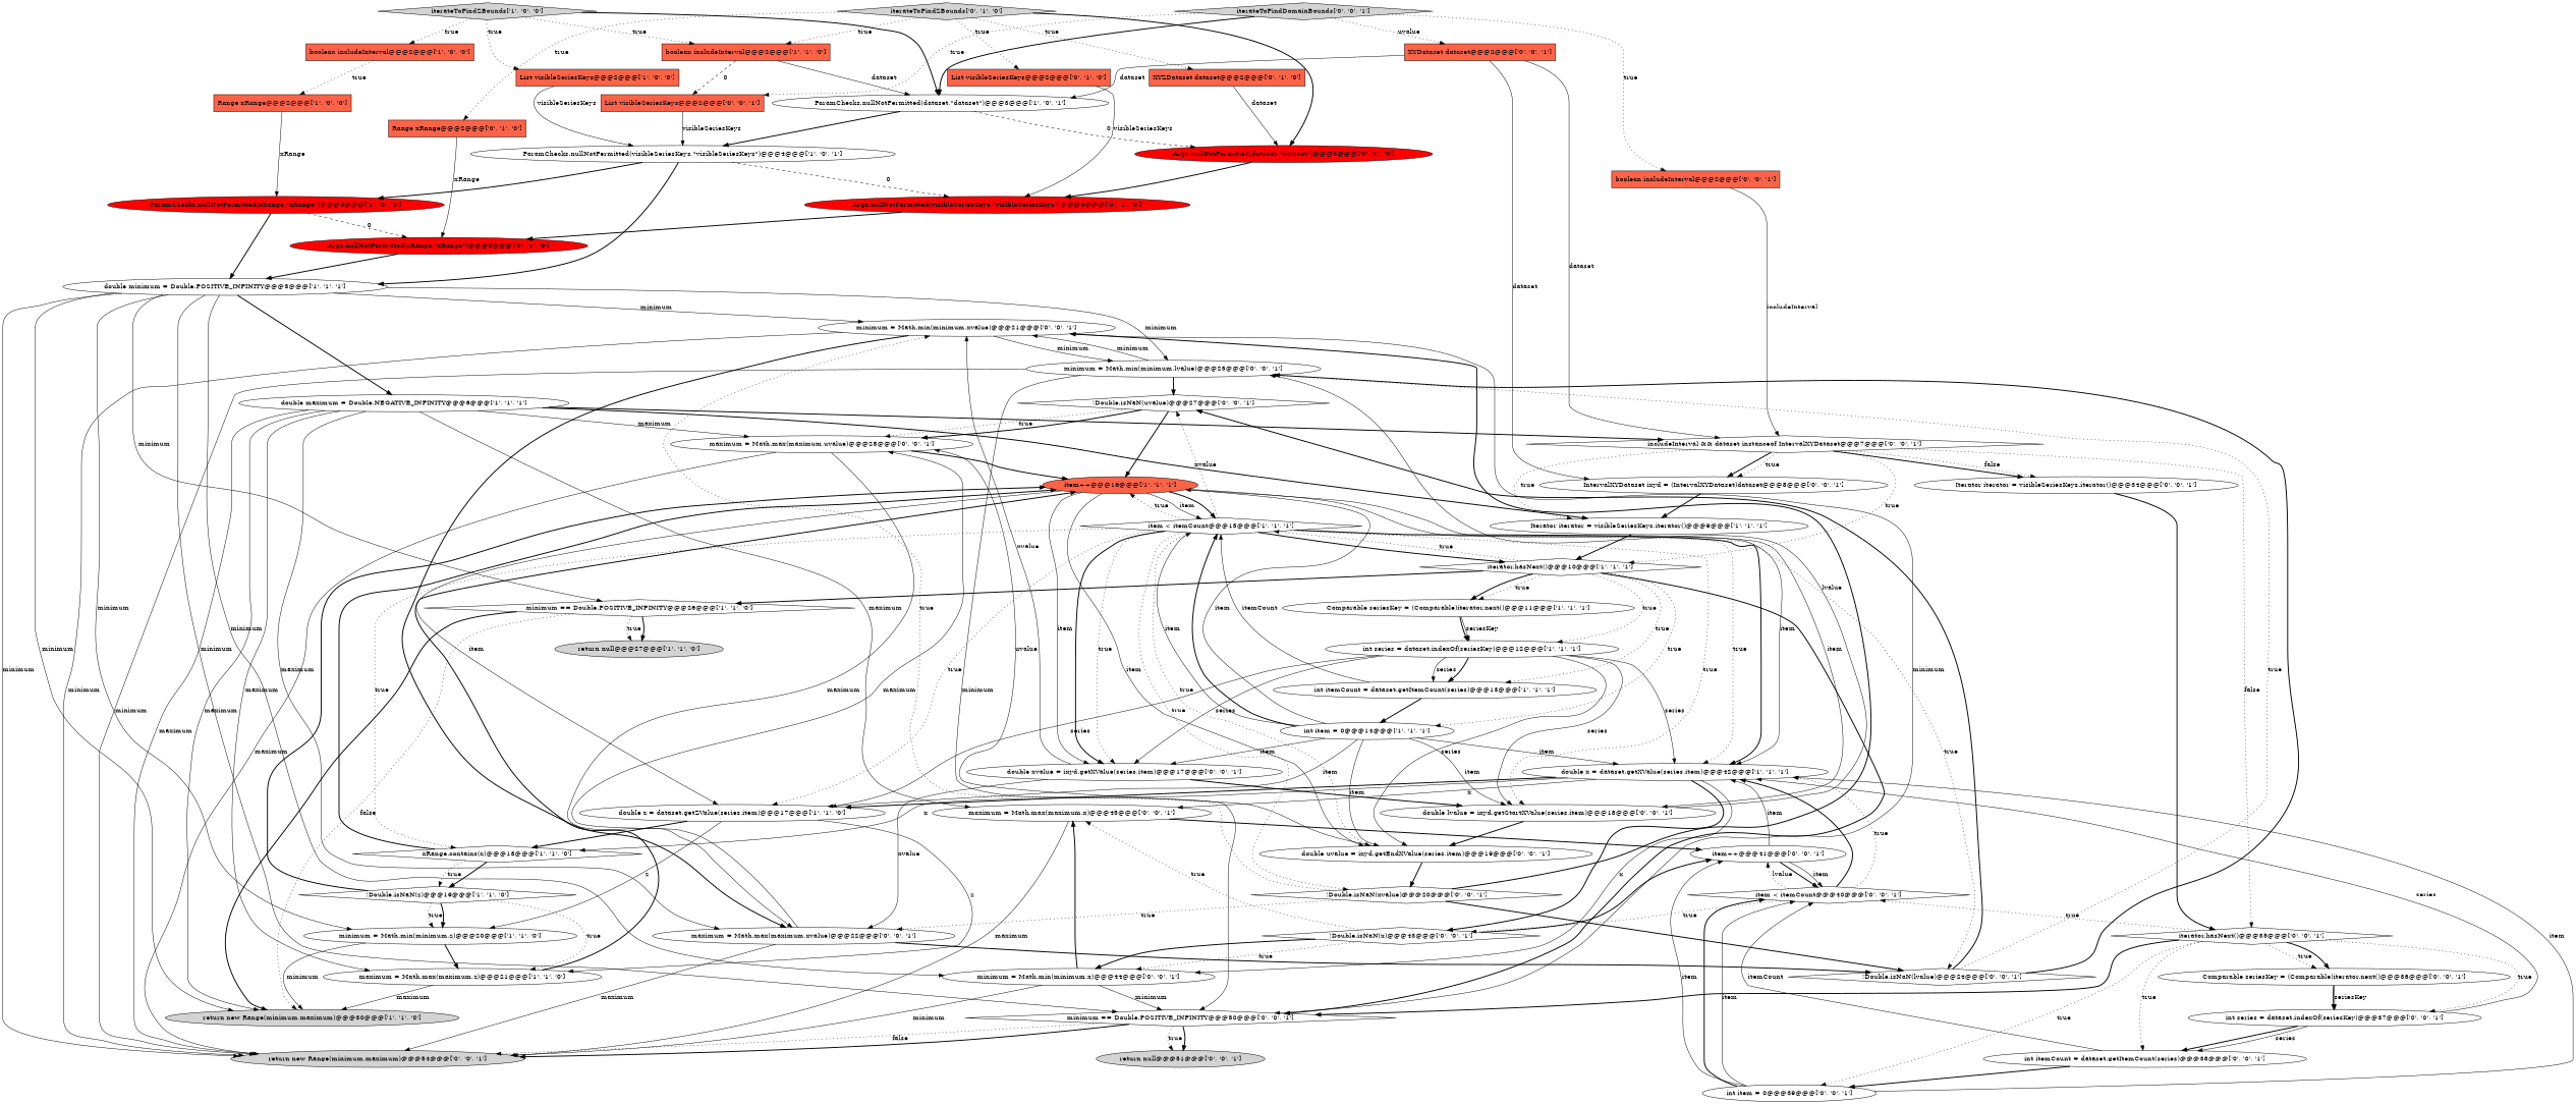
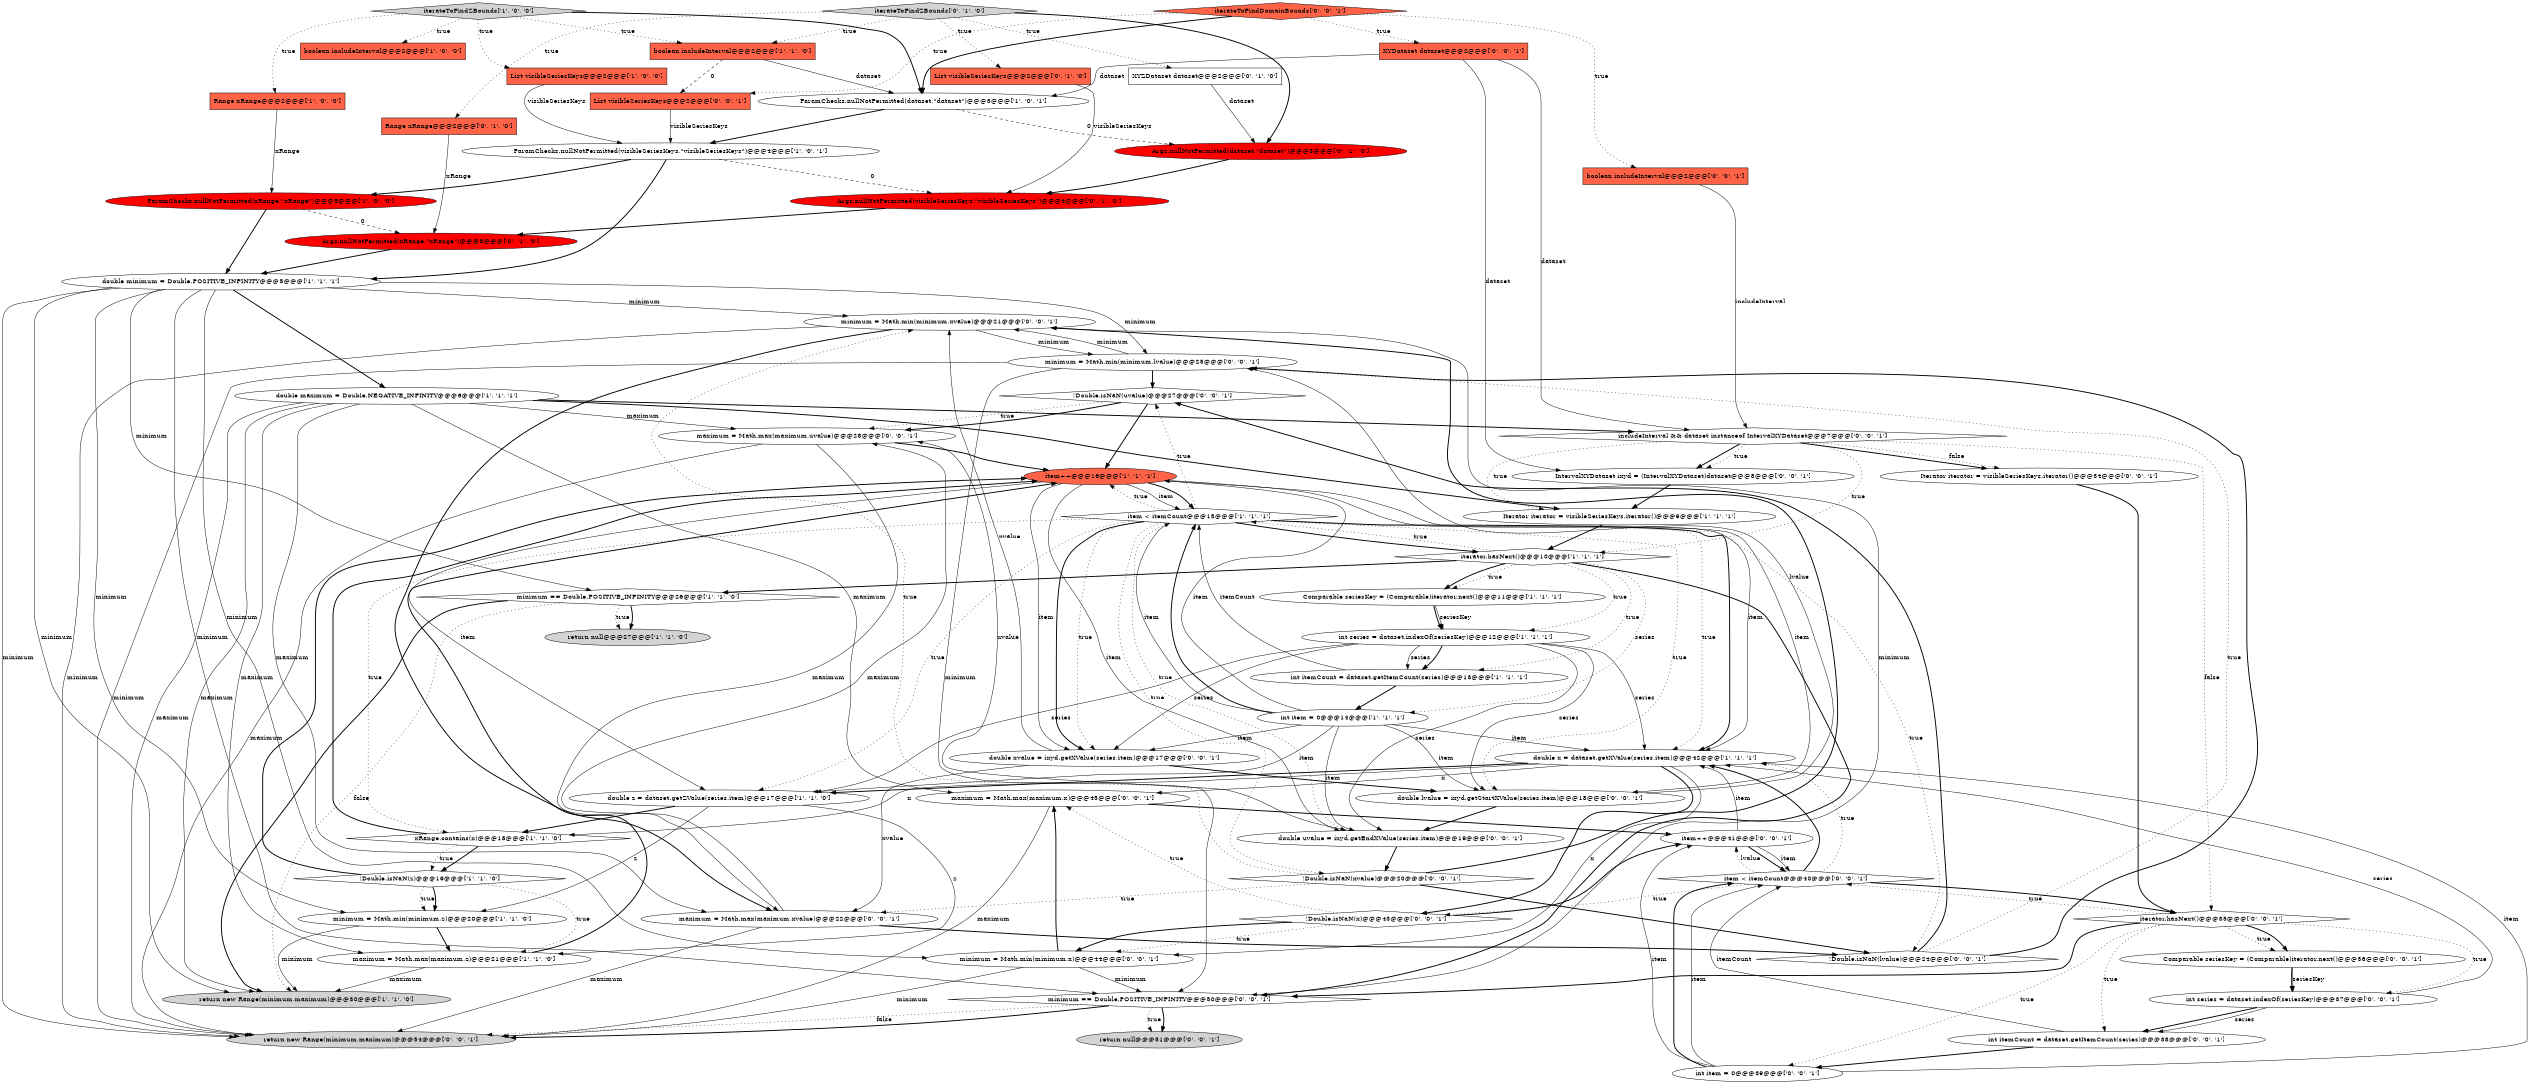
  digraph {
    node [fillcolor=white shape=ellipse style=filled]
    edge [style=solid]
    n1 [fillcolor=tomato label="List visibleSeriesKeys@@@2@@@['1', '0', '0']" shape=box]
    n2 [label="ParamChecks.nullNotPermitted(visibleSeriesKeys,\"visibleSeriesKeys\")@@@4@@@['1', '0', '1']"]
    n3 [fillcolor=red label="ParamChecks.nullNotPermitted(xRange,\"xRange\")@@@5@@@['1', '0', '0']"]
    n4 [label="double minimum = Double.POSITIVE_INFINITY@@@5@@@['1', '1', '1']"]
    n5 [fillcolor=red label="Args.nullNotPermitted(visibleSeriesKeys,\"visibleSeriesKeys\")@@@4@@@['0', '1', '0']"]
    n6 [label="Iterator iterator = visibleSeriesKeys.iterator()@@@9@@@['1', '1', '1']"]
    n7 [label="iterator.hasNext()@@@10@@@['1', '1', '1']" shape=diamond]
    n8 [label="minimum == Double.POSITIVE_INFINITY@@@50@@@['0', '0', '1']" shape=diamond]
    n9 [label="int itemCount = dataset.getItemCount(series)@@@13@@@['1', '1', '1']"]
    n10 [label="int item = 0@@@14@@@['1', '1', '1']"]
    n11 [label="item < itemCount@@@15@@@['1', '1', '1']" shape=diamond]
    n12 [label="Comparable seriesKey = (Comparable)iterator.next()@@@11@@@['1', '1', '1']"]
    n13 [label="minimum == Double.POSITIVE_INFINITY@@@26@@@['1', '1', '0']" shape=diamond]
    n14 [label="int series = dataset.indexOf(seriesKey)@@@12@@@['1', '1', '1']"]
    n15 [label="minimum = Math.min(minimum,xvalue)@@@21@@@['0', '0', '1']"]
    n16 [label="minimum = Math.min(minimum,lvalue)@@@25@@@['0', '0', '1']"]
    n17 [fillcolor=lightgray label="return new Range(minimum,maximum)@@@54@@@['0', '0', '1']"]
    n18 [label="maximum = Math.max(maximum,xvalue)@@@22@@@['0', '0', '1']"]
    n19 [fillcolor=lightgray label="return null@@@51@@@['0', '0', '1']"]
    n20 [label="!Double.isNaN(uvalue)@@@27@@@['0', '0', '1']" shape=diamond]
    n21 [label="maximum = Math.max(maximum,uvalue)@@@28@@@['0', '0', '1']"]
    n22 [label="!Double.isNaN(lvalue)@@@24@@@['0', '0', '1']" shape=diamond]
    n23 [fillcolor=lightgray label="return null@@@27@@@['1', '1', '0']"]
    n24 [label="double maximum = Double.NEGATIVE_INFINITY@@@6@@@['1', '1', '1']"]
    n25 [label="includeInterval && dataset instanceof IntervalXYDataset@@@7@@@['0', '0', '1']" shape=diamond]
    n26 [label="maximum = Math.max(maximum,x)@@@45@@@['0', '0', '1']"]
    n27 [fillcolor=lightgray label="return new Range(minimum,maximum)@@@30@@@['1', '1', '0']"]
    n28 [label="maximum = Math.max(maximum,z)@@@21@@@['1', '1', '0']"]
    n29 [label="iterator.hasNext()@@@35@@@['0', '0', '1']" shape=diamond]
    n30 [label="IntervalXYDataset ixyd = (IntervalXYDataset)dataset@@@8@@@['0', '0', '1']"]
    n31 [label="Iterator iterator = visibleSeriesKeys.iterator()@@@34@@@['0', '0', '1']"]
    n32 [label="item++@@@41@@@['0', '0', '1']"]
    n33 [fillcolor=tomato label="item++@@@16@@@['1', '1', '1']"]
    n34 [fillcolor=red label="Args.nullNotPermitted(xRange,\"xRange\")@@@5@@@['0', '1', '0']"]
    n35 [label="minimum = Math.min(minimum,z)@@@20@@@['1', '1', '0']"]
    n36 [label="minimum = Math.min(minimum,x)@@@44@@@['0', '0', '1']"]
    n37 [label="xRange.contains(x)@@@18@@@['1', '1', '0']" shape=diamond]
    n38 [label="!Double.isNaN(z)@@@19@@@['1', '1', '0']" shape=diamond]
    n39 [label="double uvalue = ixyd.getEndXValue(series,item)@@@19@@@['0', '0', '1']"]
    n40 [label="double lvalue = ixyd.getStartXValue(series,item)@@@18@@@['0', '0', '1']"]
    n41 [label="double z = dataset.getZValue(series,item)@@@17@@@['1', '1', '0']"]
    n42 [label="double x = dataset.getXValue(series,item)@@@42@@@['1', '1', '1']"]
    n43 [label="double xvalue = ixyd.getXValue(series,item)@@@17@@@['0', '0', '1']"]
    n44 [label="!Double.isNaN(xvalue)@@@20@@@['0', '0', '1']" shape=diamond]
-   n45 [fillcolor=lightgray label="iterateToFindDomainBounds['0', '0', '1']" shape=diamond]
+   n45 [fillcolor=tomato label="iterateToFindDomainBounds['0', '0', '1']" shape=diamond]
    n46 [label="ParamChecks.nullNotPermitted(dataset,\"dataset\")@@@3@@@['1', '0', '1']"]
    n47 [fillcolor=tomato label="XYDataset dataset@@@2@@@['0', '0', '1']" shape=box]
    n48 [fillcolor=tomato label="List visibleSeriesKeys@@@2@@@['0', '0', '1']" shape=box]
    n49 [fillcolor=tomato label="boolean includeInterval@@@2@@@['0', '0', '1']" shape=box]
    n50 [fillcolor=red label="Args.nullNotPermitted(dataset,\"dataset\")@@@3@@@['0', '1', '0']"]
    n51 [label="!Double.isNaN(x)@@@43@@@['0', '0', '1']" shape=diamond]
    n52 [label="int series = dataset.indexOf(seriesKey)@@@37@@@['0', '0', '1']"]
    n53 [label="int item = 0@@@39@@@['0', '0', '1']"]
    n54 [label="int itemCount = dataset.getItemCount(series)@@@38@@@['0', '0', '1']"]
    n55 [label="Comparable seriesKey = (Comparable)iterator.next()@@@36@@@['0', '0', '1']"]
    n56 [label="item < itemCount@@@40@@@['0', '0', '1']" shape=diamond]
    n57 [fillcolor=tomato label="boolean includeInterval@@@2@@@['1', '0', '0']" shape=box]
    n58 [fillcolor=tomato label="Range xRange@@@2@@@['1', '0', '0']" shape=box]
    n59 [fillcolor=tomato label="List visibleSeriesKeys@@@2@@@['0', '1', '0']" shape=box]
    n60 [fillcolor=tomato label="boolean includeInterval@@@2@@@['1', '1', '0']" shape=box]
    n61 [fillcolor=lightgray label="iterateToFindZBounds['0', '1', '0']" shape=diamond]
-   n62 [fillcolor=tomato label="XYZDataset dataset@@@2@@@['0', '1', '0']" shape=box]
+   n62 [label="XYZDataset dataset@@@2@@@['0', '1', '0']" shape=box]
    n63 [fillcolor=tomato label="Range xRange@@@2@@@['0', '1', '0']" shape=box]
    n64 [fillcolor=lightgray label="iterateToFindZBounds['1', '0', '0']" shape=diamond]
    n1 -> n2 [label=visibleSeriesKeys]
    n2 -> n3 [style=bold]
    n2 -> n4 [style=bold]
    n2 -> n5 [label=0 style=dashed]
    n3 -> n4 [style=bold]
    n3 -> n34 [label=0 style=dashed]
    n4 -> n8 [label=minimum]
    n4 -> n13 [label=minimum]
    n4 -> n15 [label=minimum]
    n4 -> n16 [label=minimum]
    n4 -> n17 [label=minimum]
    n4 -> n24 [style=bold]
    n4 -> n27 [label=minimum]
    n4 -> n35 [label=minimum]
    n4 -> n36 [label=minimum]
    n5 -> n34 [style=bold]
    n6 -> n7 [style=bold]
    n7 -> n8 [style=bold]
    n7 -> n9 [label=true style=dotted]
-   n7 -> n10 [label=true style=dotted]
+   n7 -> n10 [label=series style=dotted]
    n7 -> n11 [label=true style=dotted]
    n7 -> n12 [label=true style=dotted]
    n7 -> n12 [style=bold]
    n7 -> n13 [style=bold]
    n7 -> n14 [label=true style=dotted]
    n8 -> n17 [style=bold]
    n8 -> n17 [label=false style=dotted]
    n8 -> n19 [style=bold]
    n8 -> n19 [label=true style=dotted]
    n9 -> n10 [style=bold]
    n9 -> n11 [label=itemCount]
    n10 -> n11 [label=item]
    n10 -> n11 [style=bold]
    n10 -> n33 [label=item]
    n10 -> n39 [label=item]
    n10 -> n40 [label=item]
    n10 -> n41 [label=item]
    n10 -> n42 [label=item]
    n10 -> n43 [label=item]
    n11 -> n7 [style=bold]
-   n11 -> n20 [label=xvalue style=dotted]
+   n11 -> n20 [label=true style=dotted]
    n11 -> n22 [label=true style=dotted]
    n11 -> n33 [label=true style=dotted]
    n11 -> n37 [label=true style=dotted]
    n11 -> n39 [label=true style=dotted]
    n11 -> n40 [label=true style=dotted]
    n11 -> n41 [label=true style=dotted]
    n11 -> n42 [label=true style=dotted]
    n11 -> n42 [style=bold]
    n11 -> n43 [label=true style=dotted]
    n11 -> n43 [style=bold]
    n11 -> n44 [label=true style=dotted]
    n12 -> n14 [style=bold]
    n12 -> n14 [label=seriesKey]
    n13 -> n23 [style=bold]
    n13 -> n23 [label=true style=dotted]
    n13 -> n27 [style=bold]
    n13 -> n27 [label=false style=dotted]
    n14 -> n9 [style=bold]
    n14 -> n9 [label=series]
    n14 -> n39 [label=series]
    n14 -> n40 [label=series]
    n14 -> n41 [label=series]
    n14 -> n42 [label=series]
    n14 -> n43 [label=series]
    n15 -> n8 [label=minimum]
    n15 -> n16 [label=minimum]
    n15 -> n17 [label=minimum]
    n15 -> n18 [style=bold]
    n16 -> n8 [label=minimum]
    n16 -> n15 [label=minimum]
    n16 -> n17 [label=minimum]
    n16 -> n20 [style=bold]
    n18 -> n17 [label=maximum]
    n18 -> n21 [label=maximum]
    n18 -> n22 [style=bold]
    n20 -> n21 [label=true style=dotted]
    n20 -> n21 [style=bold]
    n20 -> n33 [style=bold]
    n21 -> n17 [label=maximum]
    n21 -> n18 [label=maximum]
    n21 -> n33 [style=bold]
    n22 -> n16 [style=bold]
    n22 -> n16 [label=true style=dotted]
    n22 -> n20 [style=bold]
    n24 -> n6 [style=bold]
    n24 -> n17 [label=maximum]
    n24 -> n18 [label=maximum]
    n24 -> n21 [label=maximum]
    n24 -> n25 [style=bold]
    n24 -> n26 [label=maximum]
    n24 -> n27 [label=maximum]
    n24 -> n28 [label=maximum]
    n25 -> n6 [label=true style=dotted]
    n25 -> n7 [label=true style=dotted]
    n25 -> n29 [label=false style=dotted]
    n25 -> n30 [style=bold]
    n25 -> n30 [label=true style=dotted]
    n25 -> n31 [style=bold]
    n25 -> n31 [label=false style=dotted]
    n26 -> n17 [label=maximum]
    n26 -> n32 [style=bold]
    n28 -> n27 [label=maximum]
    n28 -> n33 [style=bold]
    n29 -> n8 [style=bold]
    n29 -> n52 [label=true style=dotted]
    n29 -> n53 [label=true style=dotted]
    n29 -> n54 [label=true style=dotted]
    n29 -> n55 [label=true style=dotted]
    n29 -> n55 [style=bold]
    n29 -> n56 [label=true style=dotted]
    n30 -> n6 [style=bold]
    n31 -> n29 [style=bold]
    n32 -> n42 [label=item]
    n32 -> n56 [style=bold]
    n32 -> n56 [label=item]
    n33 -> n11 [style=bold]
    n33 -> n11 [label=item]
    n33 -> n39 [label=item]
    n33 -> n40 [label=item]
    n33 -> n41 [label=item]
    n33 -> n42 [label=item]
    n33 -> n43 [label=item]
    n34 -> n4 [style=bold]
    n35 -> n27 [label=minimum]
    n35 -> n28 [style=bold]
    n36 -> n8 [label=minimum]
    n36 -> n17 [label=minimum]
    n36 -> n26 [style=bold]
    n37 -> n33 [style=bold]
    n37 -> n38 [style=bold]
    n37 -> n38 [label=true style=dotted]
    n38 -> n28 [label=true style=dotted]
    n38 -> n33 [style=bold]
    n38 -> n35 [label=true style=dotted]
    n38 -> n35 [style=bold]
    n39 -> n21 [label=uvalue]
    n39 -> n44 [style=bold]
    n40 -> n16 [label=lvalue]
    n40 -> n39 [style=bold]
    n41 -> n28 [label=z]
    n41 -> n35 [label=z]
    n41 -> n37 [style=bold]
    n42 -> n26 [label=x]
    n42 -> n36 [label=x]
    n42 -> n37 [label=x]
    n42 -> n41 [style=bold]
    n42 -> n51 [style=bold]
    n43 -> n15 [label=xvalue]
    n43 -> n18 [label=xvalue]
    n43 -> n40 [style=bold]
    n44 -> n15 [label=true style=dotted]
    n44 -> n15 [style=bold]
    n44 -> n18 [label=true style=dotted]
    n44 -> n22 [style=bold]
    n45 -> n46 [style=bold]
-   n45 -> n47 [label=uvalue style=dotted]
+   n45 -> n47 [label=true style=dotted]
    n45 -> n48 [label=true style=dotted]
    n45 -> n49 [label=true style=dotted]
    n46 -> n2 [style=bold]
    n46 -> n50 [label=0 style=dashed]
    n47 -> n25 [label=dataset]
    n47 -> n30 [label=dataset]
    n47 -> n46 [label=dataset]
    n48 -> n2 [label=visibleSeriesKeys]
    n49 -> n25 [label=includeInterval]
    n50 -> n5 [style=bold]
    n51 -> n26 [label=true style=dotted]
    n51 -> n32 [style=bold]
    n51 -> n36 [style=bold]
    n51 -> n36 [label=true style=dotted]
    n52 -> n42 [label=series]
    n52 -> n54 [style=bold]
    n52 -> n54 [label=series]
    n53 -> n32 [label=item]
    n53 -> n42 [label=item]
    n53 -> n56 [style=bold]
    n53 -> n56 [label=item]
    n54 -> n53 [style=bold]
    n54 -> n56 [label=itemCount]
    n55 -> n52 [style=bold]
    n55 -> n52 [label=seriesKey]
+   n56 -> n29 [style=bold]
    n56 -> n32 [label=lvalue style=dotted]
    n56 -> n42 [label=true style=dotted]
    n56 -> n42 [style=bold]
    n56 -> n51 [label=true style=dotted]
    n58 -> n3 [label=xRange]
    n59 -> n5 [label=visibleSeriesKeys]
    n60 -> n46 [label=dataset]
    n60 -> n48 [label=0 style=dashed]
    n61 -> n50 [style=bold]
    n61 -> n59 [label=true style=dotted]
    n61 -> n60 [label=true style=dotted]
    n61 -> n62 [label=true style=dotted]
    n61 -> n63 [label=true style=dotted]
    n62 -> n50 [label=dataset]
    n63 -> n34 [label=xRange]
    n64 -> n1 [label=true style=dotted]
    n64 -> n46 [style=bold]
    n64 -> n57 [label=true style=dotted]
-   n57 -> n58 [label=true style=dotted]
+   n64 -> n58 [label=true style=dotted]
    n64 -> n60 [label=true style=dotted]
  }
